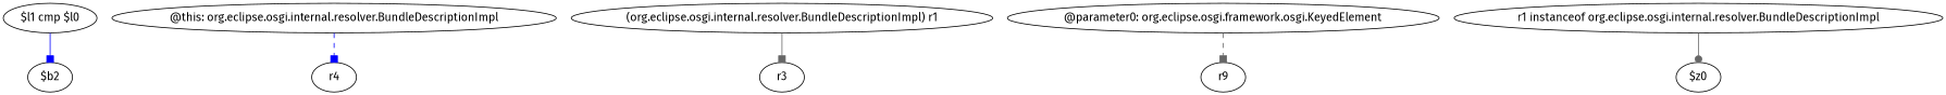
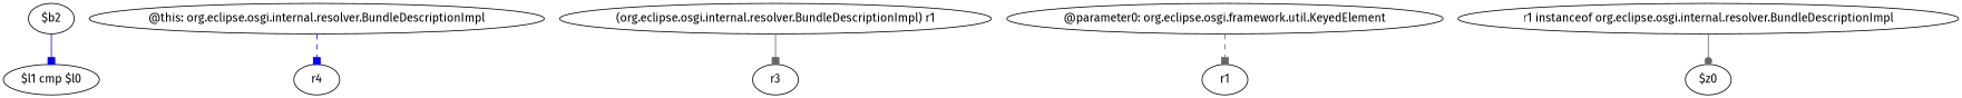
  digraph {
    fontname="Fira Sans"
    node [fontname="Fira Sans"]
    edge [arrowhead=box color=gray40 fontname="Fira Sans" style=solid]
    n1 [label="$l1 cmp $l0"]
    n2 [label="$b2"]
    n3 [label="@this: org.eclipse.osgi.internal.resolver.BundleDescriptionImpl"]
    n4 [label=r4]
    n5 [label="(org.eclipse.osgi.internal.resolver.BundleDescriptionImpl) r1"]
    n6 [label=r3]
-   n7 [label="@parameter0: org.eclipse.osgi.framework.osgi.KeyedElement"]
-   n8 [label=r9]
+   n7 [label="@parameter0: org.eclipse.osgi.framework.util.KeyedElement"]
+   n8 [label=r1]
    n9 [label="r1 instanceof org.eclipse.osgi.internal.resolver.BundleDescriptionImpl"]
    n10 [label="$z0"]
-   n1 -> n2 [color=blue]
+   n2 -> n1 [color=blue]
    n3 -> n4 [color=blue style=dashed]
    n5 -> n6
    n7 -> n8 [style=dashed]
    n9 -> n10 [arrowhead=dot]
  }
